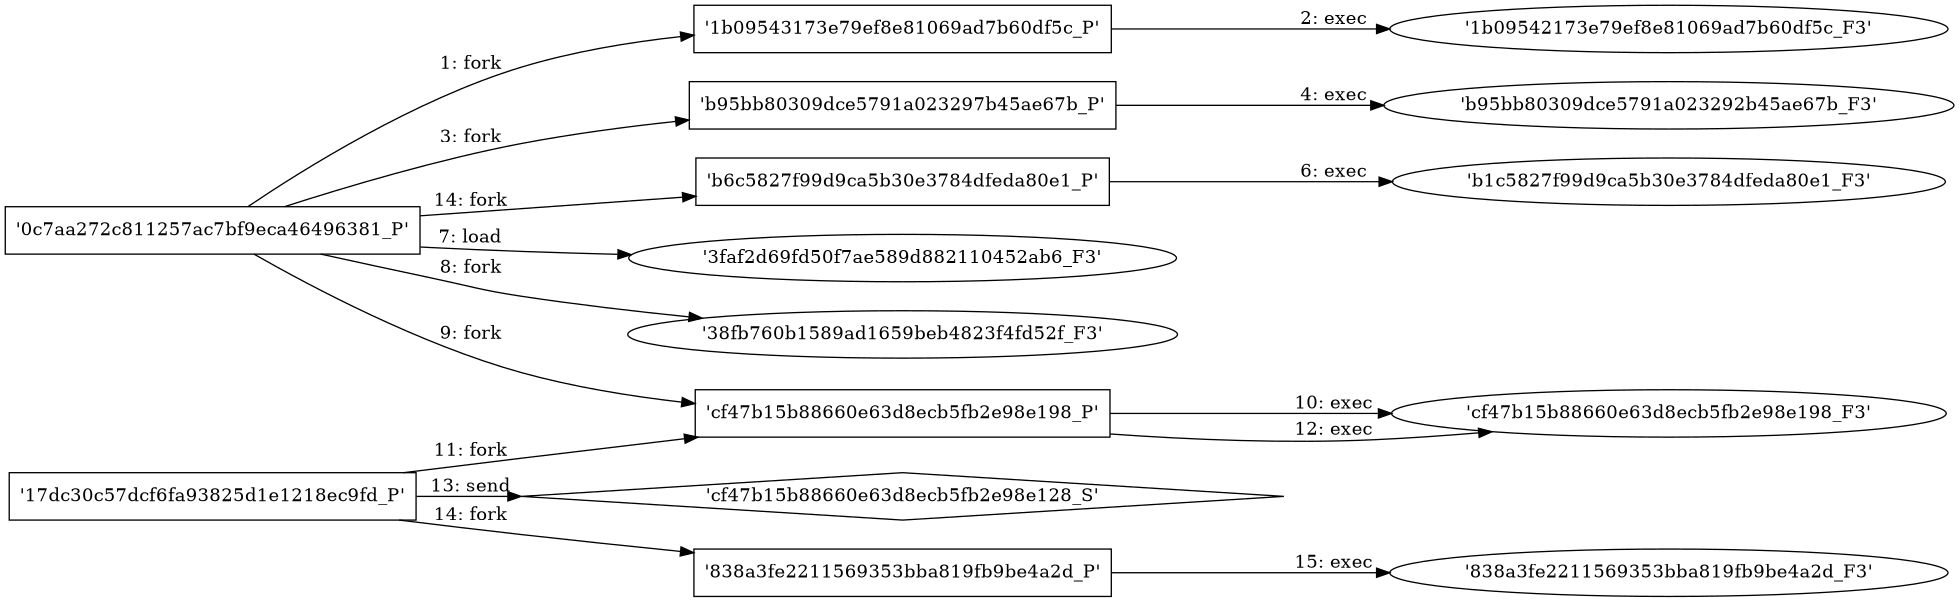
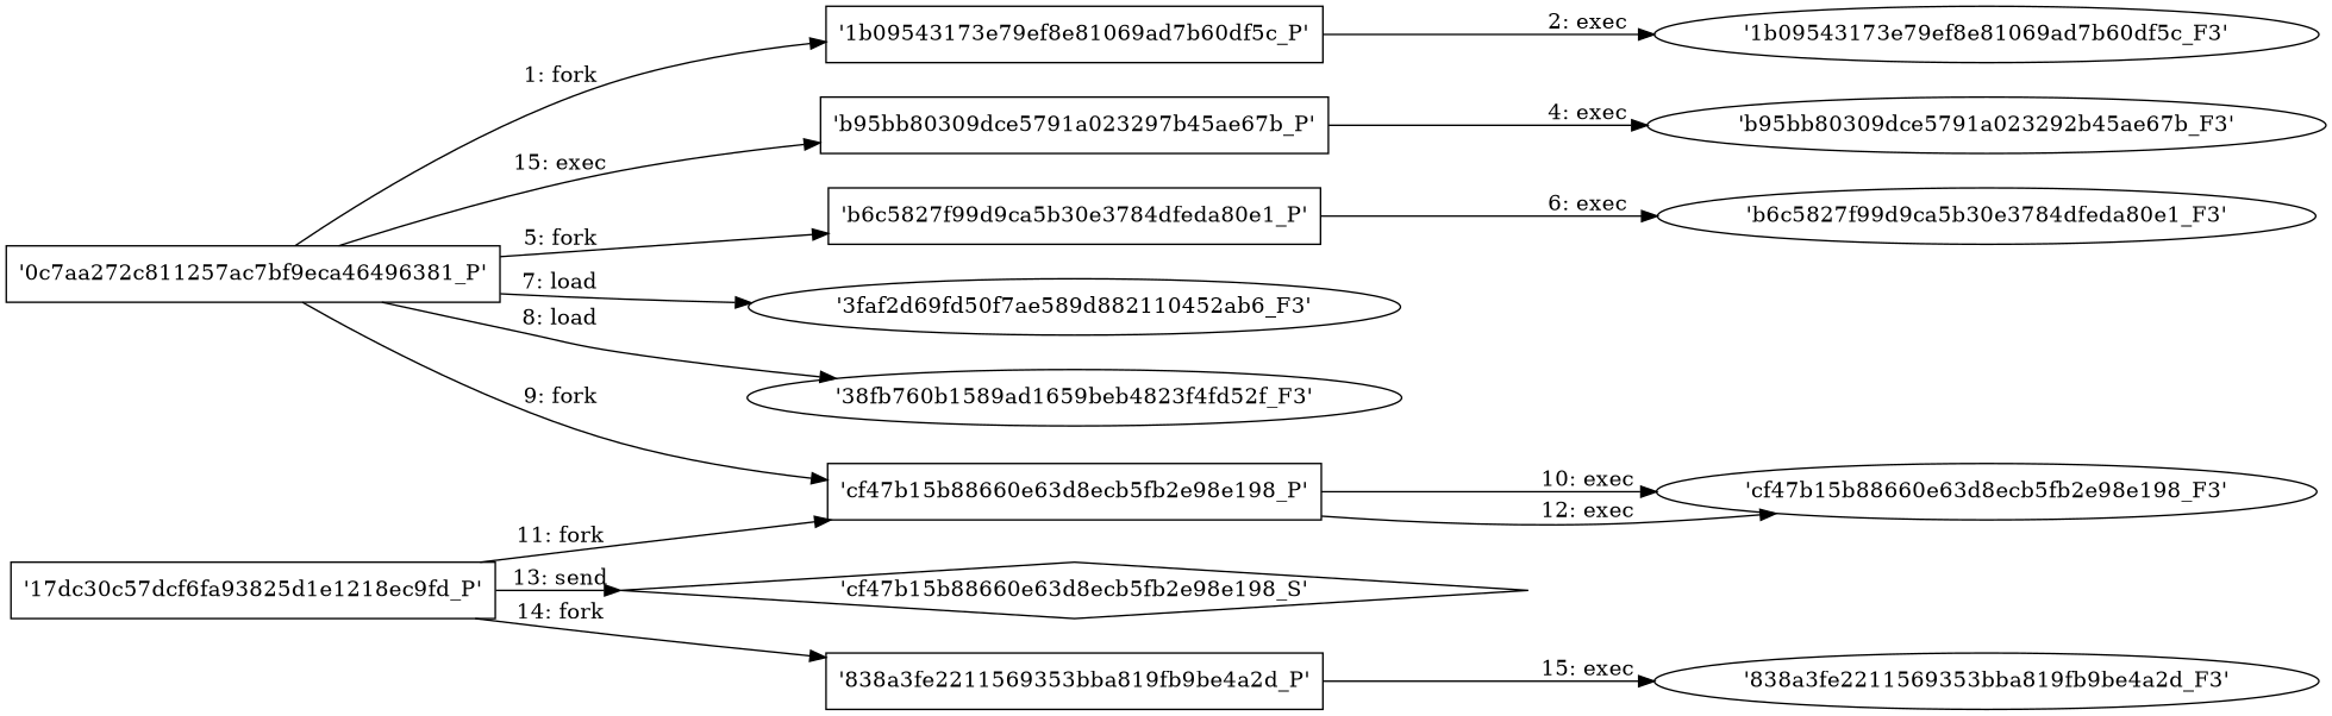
  digraph {
    engine=neato
    fixedsize=false
    fontsize=10
    nodesep=0.3
    rankdir=LR
    ranksep=0
    splines=true
    node [node_type=Process shape=box]
    "'0c7aa272c811257ac7bf9eca46496381_P'"
    "'1b09543173e79ef8e81069ad7b60df5c_P'"
    "'b95bb80309dce5791a023297b45ae67b_P'"
    "'b6c5827f99d9ca5b30e3784dfeda80e1_P'"
    "'3faf2d69fd50f7ae589d882110452ab6_F3'" [node_type=file shape=ellipse]
    "'38fb760b1589ad1659beb4823f4fd52f_F3'" [node_type=file shape=ellipse]
    "'cf47b15b88660e63d8ecb5fb2e98e198_P'"
-   "'1b09543173e79ef8e81069ad7b60df5c_F3'" [node_type=File shape=ellipse label="'1b09542173e79ef8e81069ad7b60df5c_F3'"]
+   "'1b09543173e79ef8e81069ad7b60df5c_F3'" [node_type=File shape=ellipse]
    n9 [label="'b95bb80309dce5791a023292b45ae67b_F3'" node_type=File shape=ellipse]
-   "'b6c5827f99d9ca5b30e3784dfeda80e1_F3'" [node_type=File shape=ellipse label="'b1c5827f99d9ca5b30e3784dfeda80e1_F3'"]
+   "'b6c5827f99d9ca5b30e3784dfeda80e1_F3'" [node_type=File shape=ellipse]
    "'cf47b15b88660e63d8ecb5fb2e98e198_F3'" [node_type=File shape=ellipse]
    n12 [label="'17dc30c57dcf6fa93825d1e1218ec9fd_P'"]
-   "'cf47b15b88660e63d8ecb5fb2e98e198_S'" [node_type=Socket shape=diamond label="'cf47b15b88660e63d8ecb5fb2e98e128_S'"]
+   "'cf47b15b88660e63d8ecb5fb2e98e198_S'" [node_type=Socket shape=diamond]
    "'838a3fe2211569353bba819fb9be4a2d_P'"
    "'838a3fe2211569353bba819fb9be4a2d_F3'" [node_type=File shape=ellipse]
    "'0c7aa272c811257ac7bf9eca46496381_P'" -> "'1b09543173e79ef8e81069ad7b60df5c_P'" [label="1: fork"]
-   "'0c7aa272c811257ac7bf9eca46496381_P'" -> "'b95bb80309dce5791a023297b45ae67b_P'" [label="3: fork"]
-   "'0c7aa272c811257ac7bf9eca46496381_P'" -> "'b6c5827f99d9ca5b30e3784dfeda80e1_P'" [label="14: fork"]
+   "'0c7aa272c811257ac7bf9eca46496381_P'" -> "'b95bb80309dce5791a023297b45ae67b_P'" [label="15: exec"]
+   "'0c7aa272c811257ac7bf9eca46496381_P'" -> "'b6c5827f99d9ca5b30e3784dfeda80e1_P'" [label="5: fork"]
    "'0c7aa272c811257ac7bf9eca46496381_P'" -> "'3faf2d69fd50f7ae589d882110452ab6_F3'" [label="7: load"]
-   "'0c7aa272c811257ac7bf9eca46496381_P'" -> "'38fb760b1589ad1659beb4823f4fd52f_F3'" [label="8: fork"]
+   "'0c7aa272c811257ac7bf9eca46496381_P'" -> "'38fb760b1589ad1659beb4823f4fd52f_F3'" [label="8: load"]
    "'0c7aa272c811257ac7bf9eca46496381_P'" -> "'cf47b15b88660e63d8ecb5fb2e98e198_P'" [label="9: fork"]
    "'1b09543173e79ef8e81069ad7b60df5c_P'" -> "'1b09543173e79ef8e81069ad7b60df5c_F3'" [label="2: exec"]
    "'b95bb80309dce5791a023297b45ae67b_P'" -> n9 [label="4: exec"]
    "'b6c5827f99d9ca5b30e3784dfeda80e1_P'" -> "'b6c5827f99d9ca5b30e3784dfeda80e1_F3'" [label="6: exec"]
    "'cf47b15b88660e63d8ecb5fb2e98e198_P'" -> "'cf47b15b88660e63d8ecb5fb2e98e198_F3'" [label="10: exec"]
    "'cf47b15b88660e63d8ecb5fb2e98e198_P'" -> "'cf47b15b88660e63d8ecb5fb2e98e198_F3'" [label="12: exec"]
    n12 -> "'cf47b15b88660e63d8ecb5fb2e98e198_P'" [label="11: fork"]
    n12 -> "'cf47b15b88660e63d8ecb5fb2e98e198_S'" [label="13: send"]
    n12 -> "'838a3fe2211569353bba819fb9be4a2d_P'" [label="14: fork"]
    "'838a3fe2211569353bba819fb9be4a2d_P'" -> "'838a3fe2211569353bba819fb9be4a2d_F3'" [label="15: exec"]
  }
